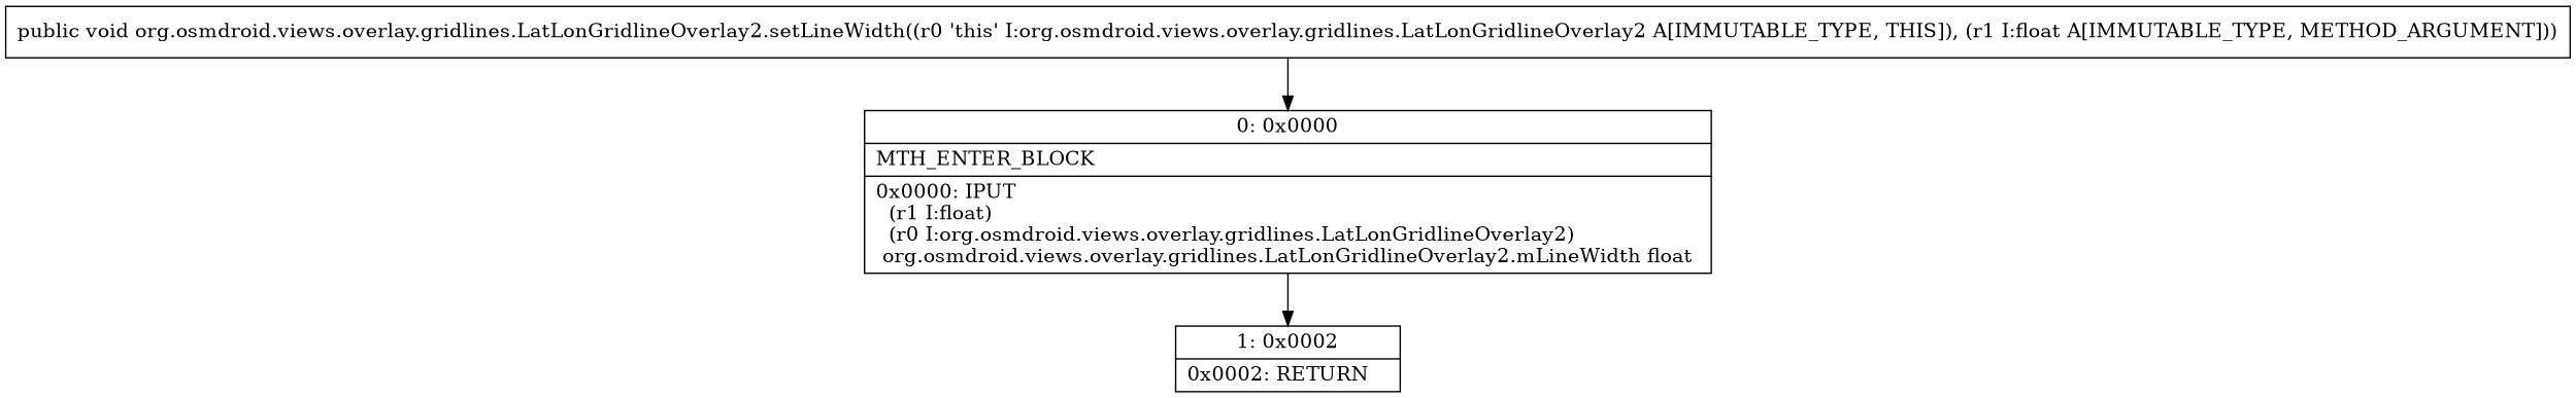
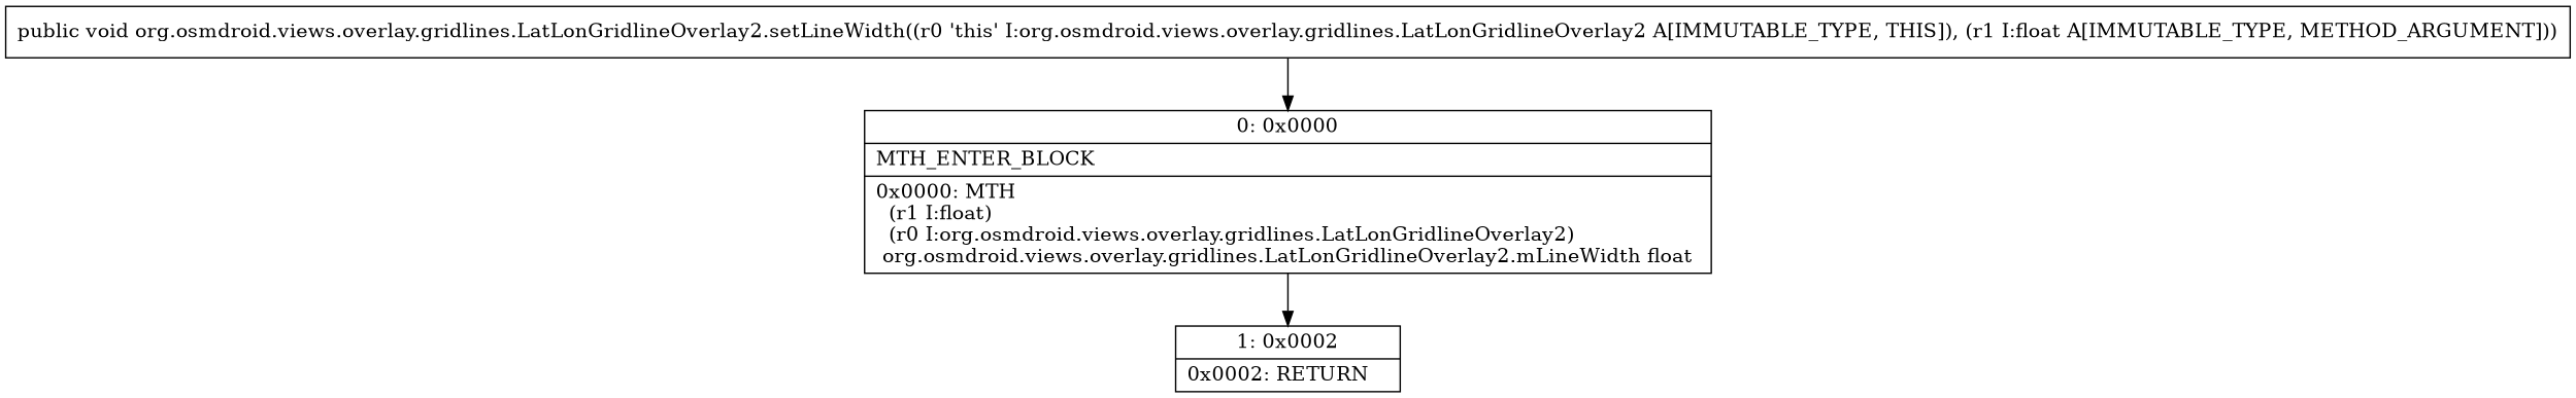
  digraph {
    node [shape=record]
-   n1 [label="{0\:\ 0x0000|MTH_ENTER_BLOCK\l|0x0000: IPUT  \l  (r1 I:float)\l  (r0 I:org.osmdroid.views.overlay.gridlines.LatLonGridlineOverlay2)\l org.osmdroid.views.overlay.gridlines.LatLonGridlineOverlay2.mLineWidth float \l}"]
+   n1 [label="{0\:\ 0x0000|MTH_ENTER_BLOCK\l|0x0000: MTH  \l  (r1 I:float)\l  (r0 I:org.osmdroid.views.overlay.gridlines.LatLonGridlineOverlay2)\l org.osmdroid.views.overlay.gridlines.LatLonGridlineOverlay2.mLineWidth float \l}"]
    n2 [label="{1\:\ 0x0002|0x0002: RETURN   \l}"]
    n3 [label="{public void org.osmdroid.views.overlay.gridlines.LatLonGridlineOverlay2.setLineWidth((r0 'this' I:org.osmdroid.views.overlay.gridlines.LatLonGridlineOverlay2 A[IMMUTABLE_TYPE, THIS]), (r1 I:float A[IMMUTABLE_TYPE, METHOD_ARGUMENT])) }"]
    n1 -> n2
    n3 -> n1
  }
